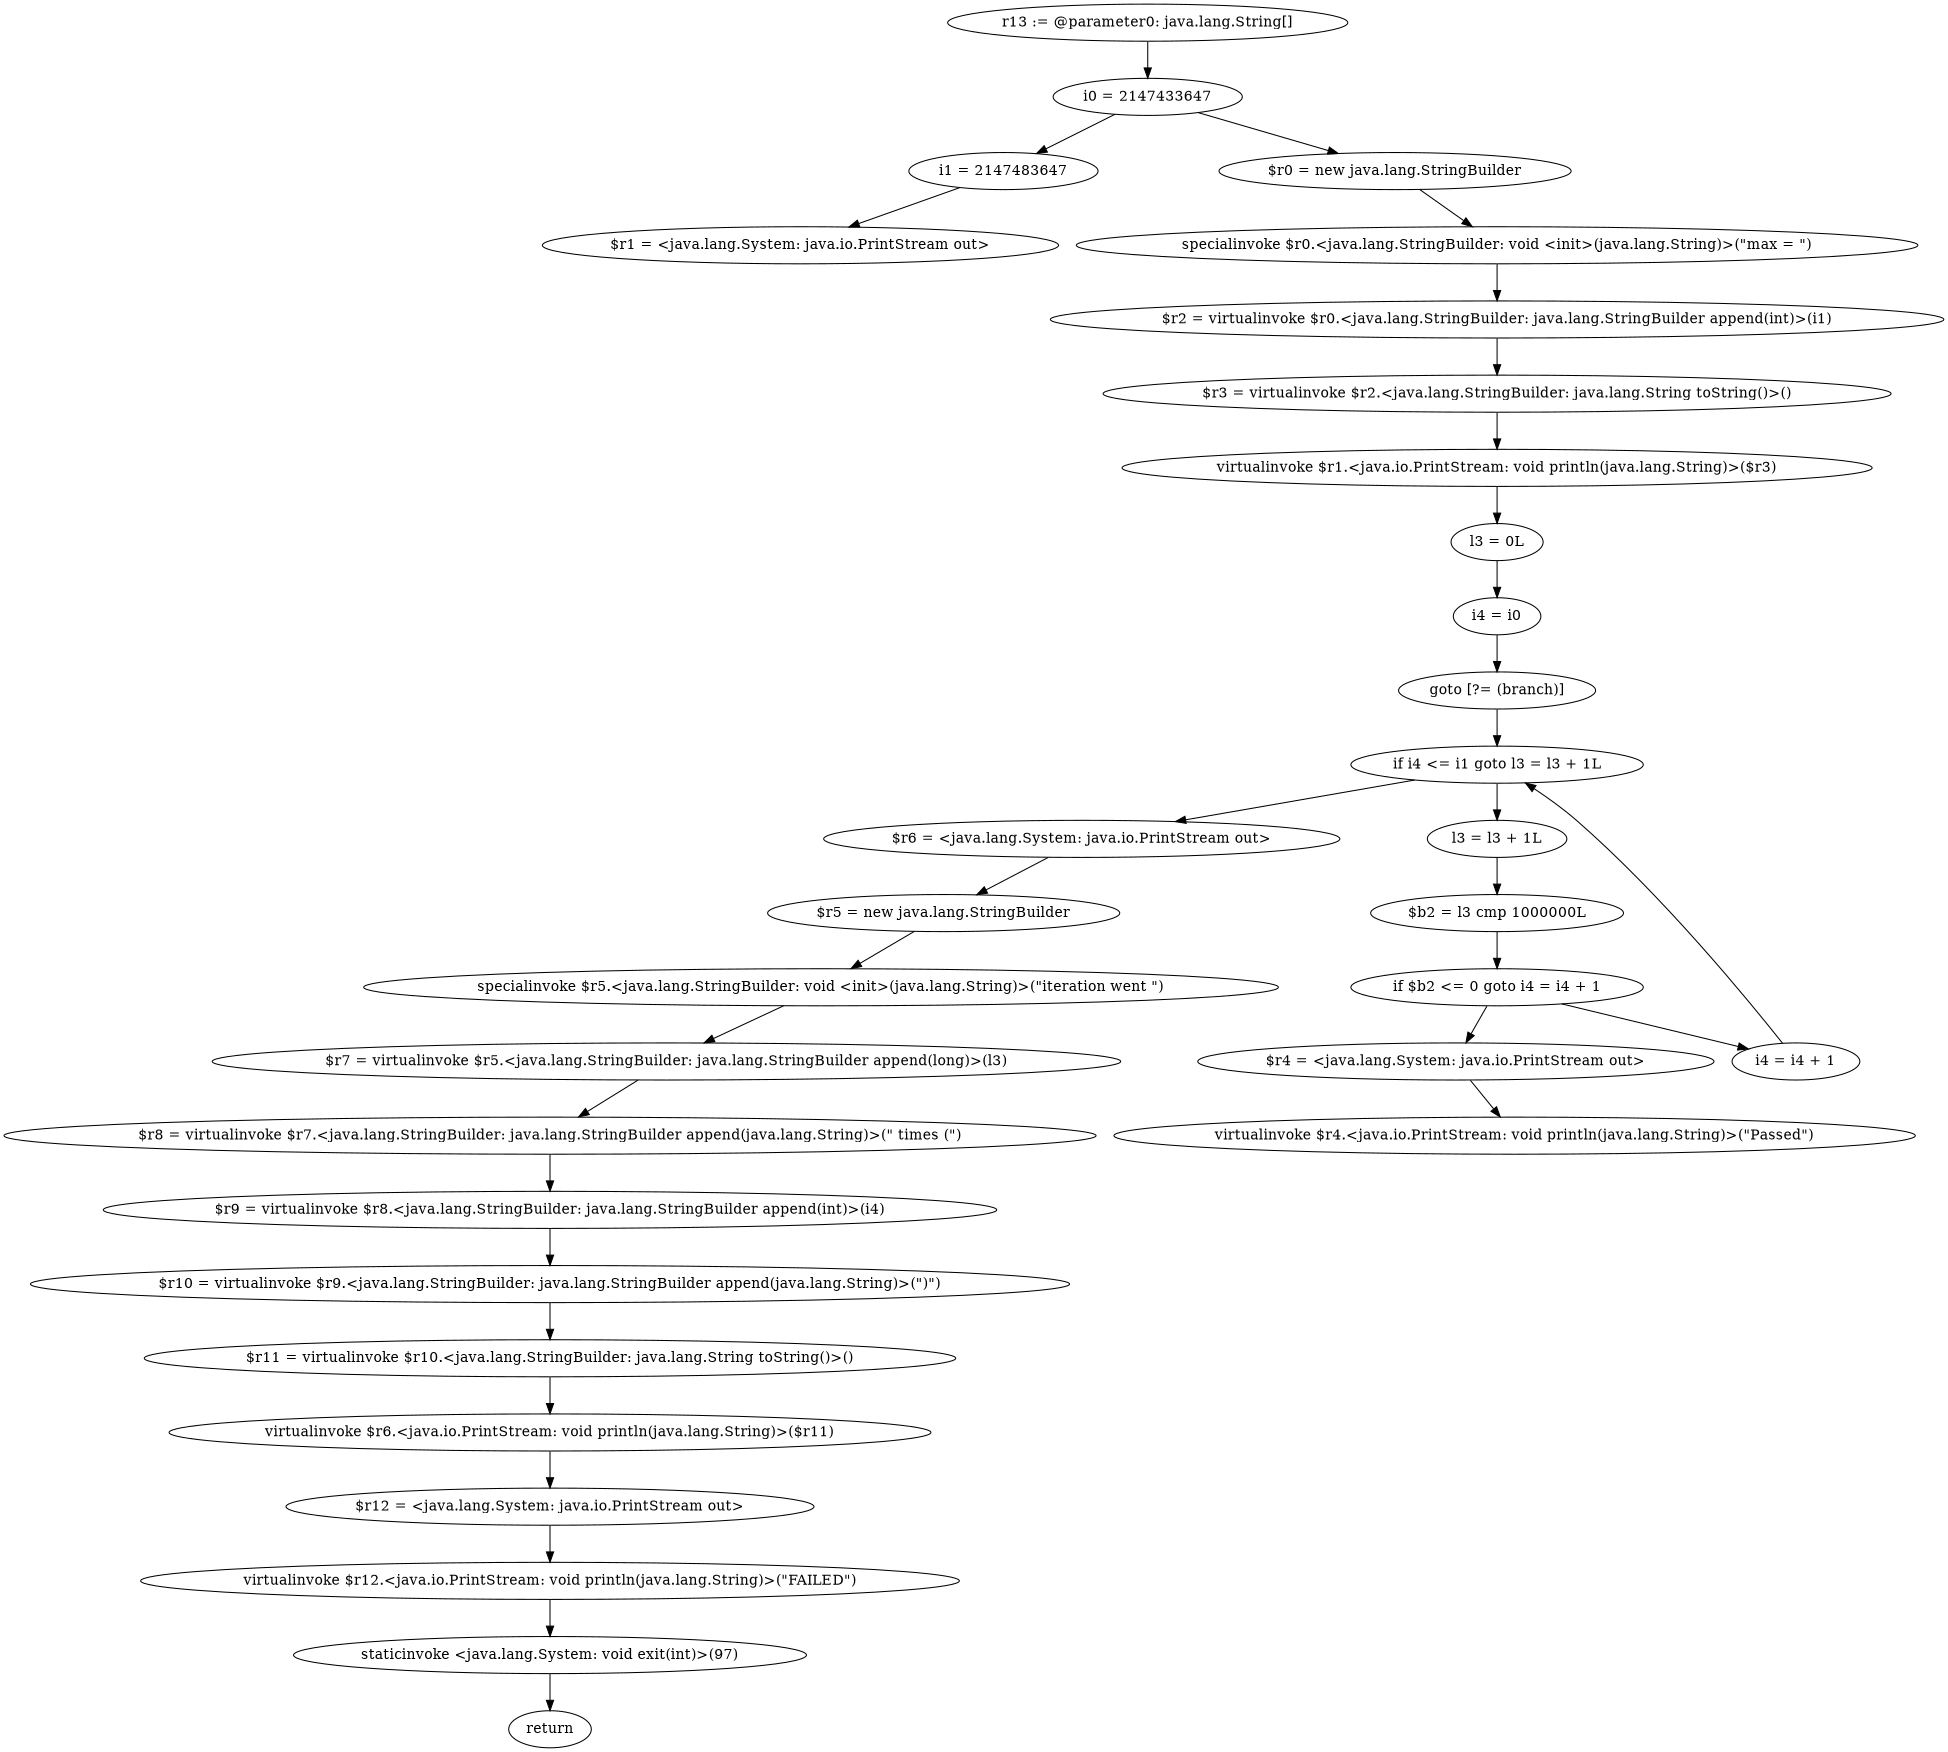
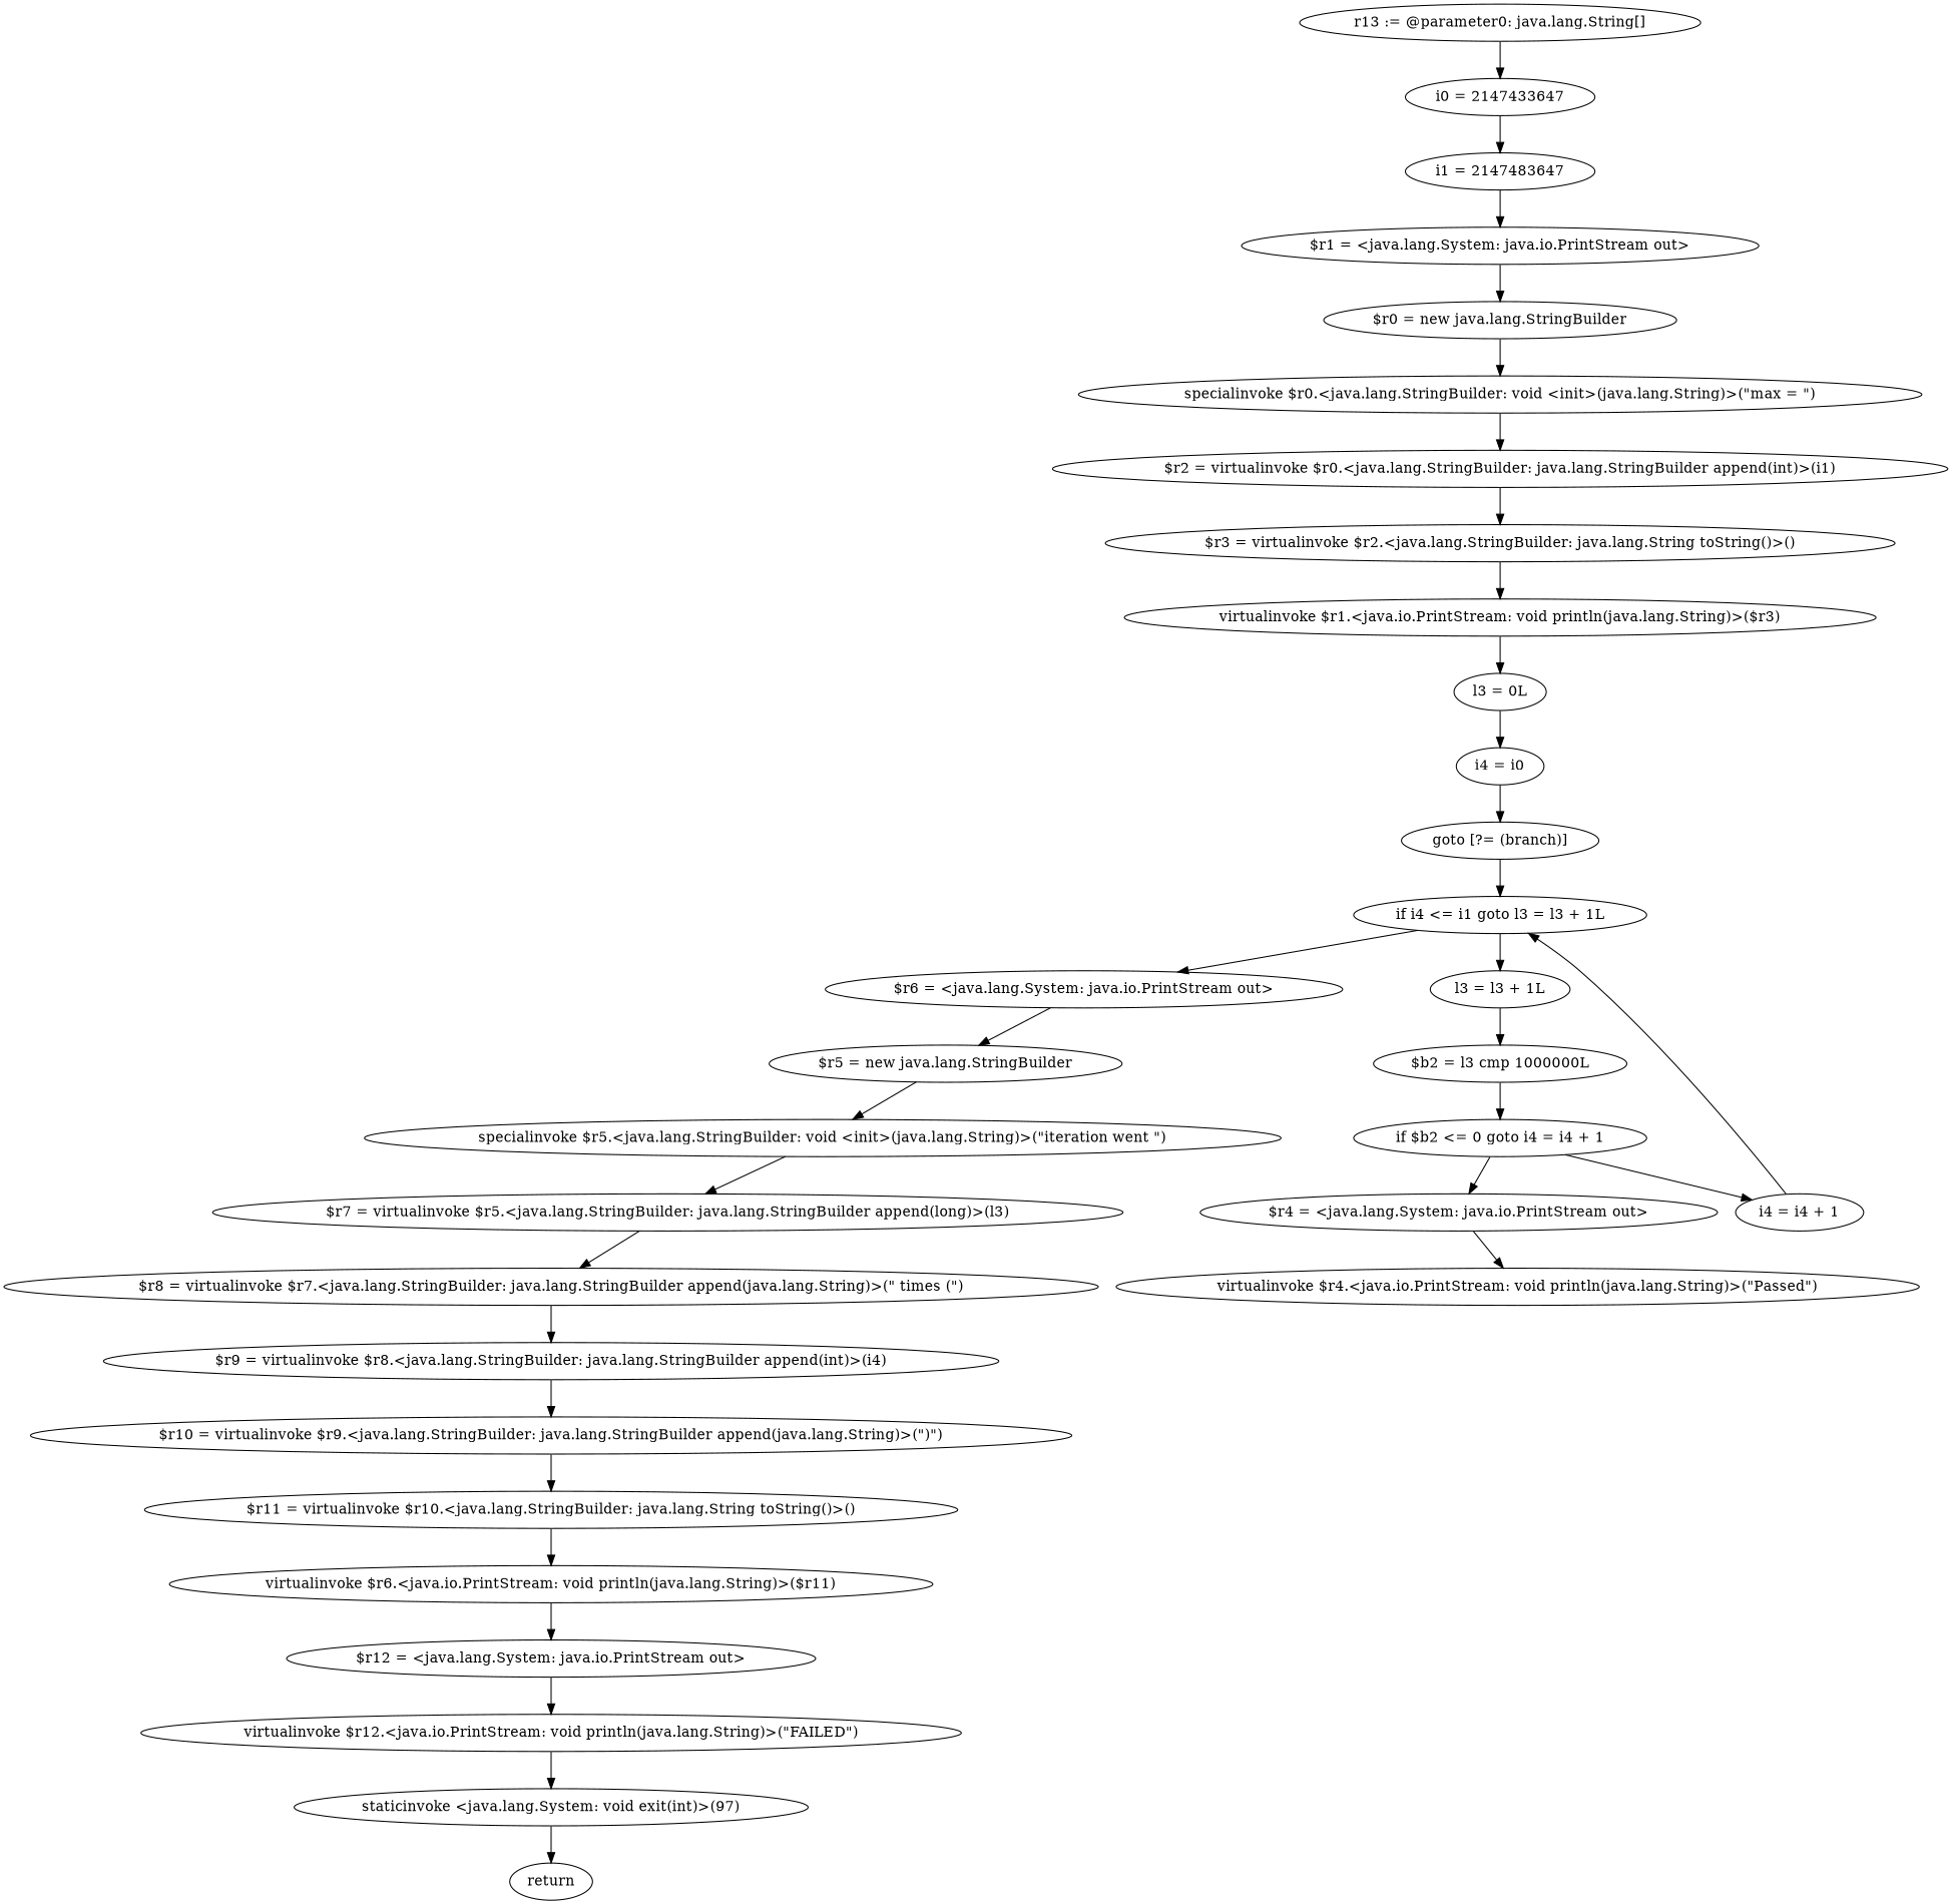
  digraph {
    "r13 := @parameter0: java.lang.String[]"
    "i0 = 2147433647"
    "i1 = 2147483647"
    "$r1 = <java.lang.System: java.io.PrintStream out>"
    "$r0 = new java.lang.StringBuilder"
    "specialinvoke $r0.<java.lang.StringBuilder: void <init>(java.lang.String)>(\"max = \")"
    "$r2 = virtualinvoke $r0.<java.lang.StringBuilder: java.lang.StringBuilder append(int)>(i1)"
    "$r3 = virtualinvoke $r2.<java.lang.StringBuilder: java.lang.String toString()>()"
    "virtualinvoke $r1.<java.io.PrintStream: void println(java.lang.String)>($r3)"
    "l3 = 0L"
    "i4 = i0"
    "goto [?= (branch)]"
    "if i4 <= i1 goto l3 = l3 + 1L"
    "l3 = l3 + 1L"
    "$r6 = <java.lang.System: java.io.PrintStream out>"
    "$b2 = l3 cmp 1000000L"
    "if $b2 <= 0 goto i4 = i4 + 1"
    "$r4 = <java.lang.System: java.io.PrintStream out>"
    "i4 = i4 + 1"
    "virtualinvoke $r4.<java.io.PrintStream: void println(java.lang.String)>(\"Passed\")"
    "$r5 = new java.lang.StringBuilder"
    "specialinvoke $r5.<java.lang.StringBuilder: void <init>(java.lang.String)>(\"iteration went \")"
    "$r7 = virtualinvoke $r5.<java.lang.StringBuilder: java.lang.StringBuilder append(long)>(l3)"
    "$r8 = virtualinvoke $r7.<java.lang.StringBuilder: java.lang.StringBuilder append(java.lang.String)>(\" times (\")"
    "$r9 = virtualinvoke $r8.<java.lang.StringBuilder: java.lang.StringBuilder append(int)>(i4)"
    "$r10 = virtualinvoke $r9.<java.lang.StringBuilder: java.lang.StringBuilder append(java.lang.String)>(\")\")"
    "$r11 = virtualinvoke $r10.<java.lang.StringBuilder: java.lang.String toString()>()"
    "virtualinvoke $r6.<java.io.PrintStream: void println(java.lang.String)>($r11)"
    "$r12 = <java.lang.System: java.io.PrintStream out>"
    "virtualinvoke $r12.<java.io.PrintStream: void println(java.lang.String)>(\"FAILED\")"
    "staticinvoke <java.lang.System: void exit(int)>(97)"
    return
    "r13 := @parameter0: java.lang.String[]" -> "i0 = 2147433647"
    "i0 = 2147433647" -> "i1 = 2147483647"
    "i1 = 2147483647" -> "$r1 = <java.lang.System: java.io.PrintStream out>"
-   "i0 = 2147433647" -> "$r0 = new java.lang.StringBuilder"
+   "$r1 = <java.lang.System: java.io.PrintStream out>" -> "$r0 = new java.lang.StringBuilder"
    "$r0 = new java.lang.StringBuilder" -> "specialinvoke $r0.<java.lang.StringBuilder: void <init>(java.lang.String)>(\"max = \")"
    "specialinvoke $r0.<java.lang.StringBuilder: void <init>(java.lang.String)>(\"max = \")" -> "$r2 = virtualinvoke $r0.<java.lang.StringBuilder: java.lang.StringBuilder append(int)>(i1)"
    "$r2 = virtualinvoke $r0.<java.lang.StringBuilder: java.lang.StringBuilder append(int)>(i1)" -> "$r3 = virtualinvoke $r2.<java.lang.StringBuilder: java.lang.String toString()>()"
    "$r3 = virtualinvoke $r2.<java.lang.StringBuilder: java.lang.String toString()>()" -> "virtualinvoke $r1.<java.io.PrintStream: void println(java.lang.String)>($r3)"
    "virtualinvoke $r1.<java.io.PrintStream: void println(java.lang.String)>($r3)" -> "l3 = 0L"
    "l3 = 0L" -> "i4 = i0"
    "i4 = i0" -> "goto [?= (branch)]"
    "goto [?= (branch)]" -> "if i4 <= i1 goto l3 = l3 + 1L"
    "if i4 <= i1 goto l3 = l3 + 1L" -> "l3 = l3 + 1L"
    "if i4 <= i1 goto l3 = l3 + 1L" -> "$r6 = <java.lang.System: java.io.PrintStream out>"
    "l3 = l3 + 1L" -> "$b2 = l3 cmp 1000000L"
    "$r6 = <java.lang.System: java.io.PrintStream out>" -> "$r5 = new java.lang.StringBuilder"
    "$b2 = l3 cmp 1000000L" -> "if $b2 <= 0 goto i4 = i4 + 1"
    "if $b2 <= 0 goto i4 = i4 + 1" -> "$r4 = <java.lang.System: java.io.PrintStream out>"
    "if $b2 <= 0 goto i4 = i4 + 1" -> "i4 = i4 + 1"
    "$r4 = <java.lang.System: java.io.PrintStream out>" -> "virtualinvoke $r4.<java.io.PrintStream: void println(java.lang.String)>(\"Passed\")"
    "i4 = i4 + 1" -> "if i4 <= i1 goto l3 = l3 + 1L"
    "$r5 = new java.lang.StringBuilder" -> "specialinvoke $r5.<java.lang.StringBuilder: void <init>(java.lang.String)>(\"iteration went \")"
    "specialinvoke $r5.<java.lang.StringBuilder: void <init>(java.lang.String)>(\"iteration went \")" -> "$r7 = virtualinvoke $r5.<java.lang.StringBuilder: java.lang.StringBuilder append(long)>(l3)"
    "$r7 = virtualinvoke $r5.<java.lang.StringBuilder: java.lang.StringBuilder append(long)>(l3)" -> "$r8 = virtualinvoke $r7.<java.lang.StringBuilder: java.lang.StringBuilder append(java.lang.String)>(\" times (\")"
    "$r8 = virtualinvoke $r7.<java.lang.StringBuilder: java.lang.StringBuilder append(java.lang.String)>(\" times (\")" -> "$r9 = virtualinvoke $r8.<java.lang.StringBuilder: java.lang.StringBuilder append(int)>(i4)"
    "$r9 = virtualinvoke $r8.<java.lang.StringBuilder: java.lang.StringBuilder append(int)>(i4)" -> "$r10 = virtualinvoke $r9.<java.lang.StringBuilder: java.lang.StringBuilder append(java.lang.String)>(\")\")"
    "$r10 = virtualinvoke $r9.<java.lang.StringBuilder: java.lang.StringBuilder append(java.lang.String)>(\")\")" -> "$r11 = virtualinvoke $r10.<java.lang.StringBuilder: java.lang.String toString()>()"
    "$r11 = virtualinvoke $r10.<java.lang.StringBuilder: java.lang.String toString()>()" -> "virtualinvoke $r6.<java.io.PrintStream: void println(java.lang.String)>($r11)"
    "virtualinvoke $r6.<java.io.PrintStream: void println(java.lang.String)>($r11)" -> "$r12 = <java.lang.System: java.io.PrintStream out>"
    "$r12 = <java.lang.System: java.io.PrintStream out>" -> "virtualinvoke $r12.<java.io.PrintStream: void println(java.lang.String)>(\"FAILED\")"
    "virtualinvoke $r12.<java.io.PrintStream: void println(java.lang.String)>(\"FAILED\")" -> "staticinvoke <java.lang.System: void exit(int)>(97)"
    "staticinvoke <java.lang.System: void exit(int)>(97)" -> return
  }
